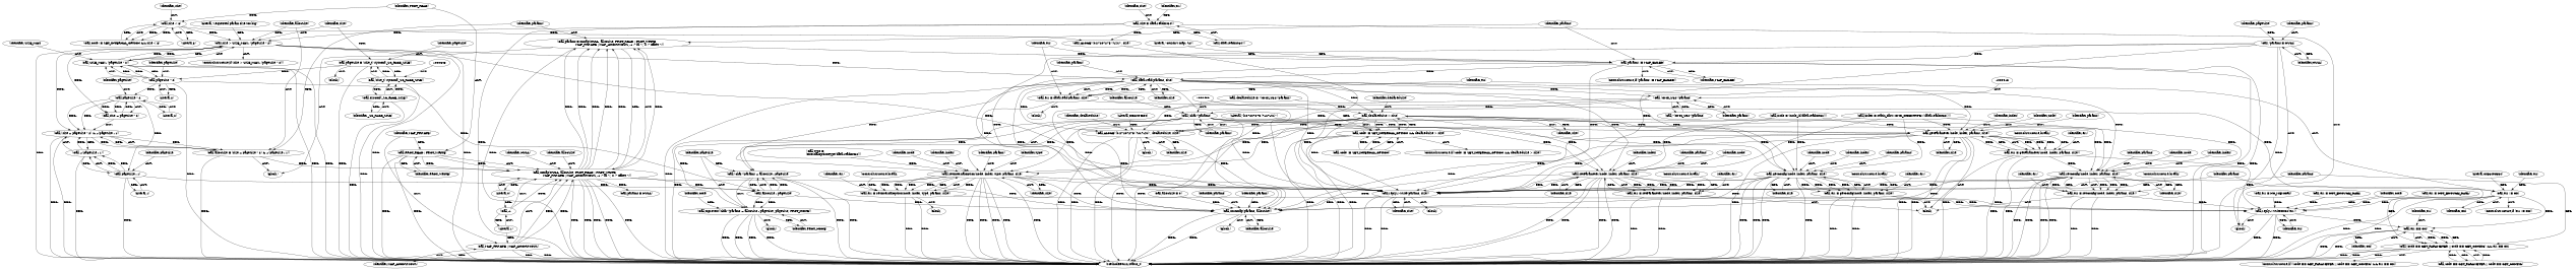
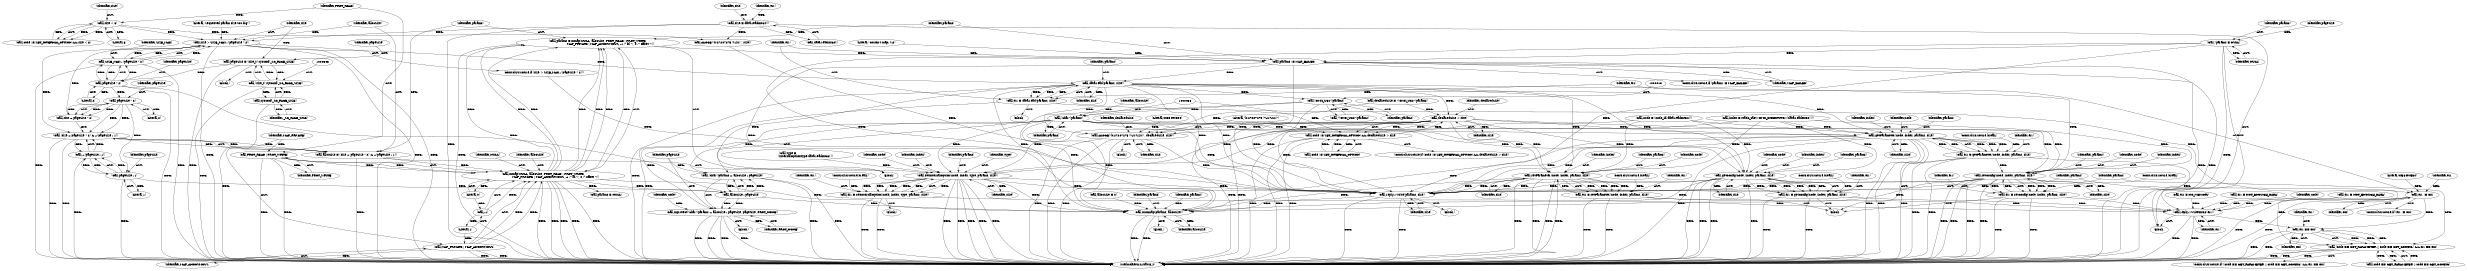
  digraph {
    n1 [label="(Call,data.read(params, size))"]
    n2 [label="(Call,err = data.read(params, size))"]
    n3 [label="(Call,(OMX_U32*)params)"]
    n4 [label="(Call,getParameter(node, index, params, size))"]
    n5 [label="(Call,reply->write(params, size))"]
    n6 [label="(Call,munmap(params, allocSize))"]
    n7 [label="(Call,setParameter(node, index, params, size))"]
    n8 [label="(Call,getConfig(node, index, params, size))"]
    n9 [label="(Call,setConfig(node, index, params, size))"]
    n10 [label="(Call,setInternalOption(node, index, type, params, size))"]
    n11 [label="(Call,declaredSize > size)"]
    n12 [label="(Call,ALOGE(\"b/27207275 (%u/%zu)\", declaredSize, size))"]
    n13 [label="(MethodReturn,status_t)"]
    n14 [label="(Identifier,size)"]
    n15 [label="(Call,err != OK)"]
    n16 [label="(Block,)"]
    n17 [label="(Call,(char*)params)"]
    n18 [label="(Call,*(OMX_U32*)params)"]
    n19 [label="(Identifier,params)"]
    n20 [label="(Call,err = getParameter(node, index, params, size))"]
    n21 [label="(Identifier,size)"]
    n22 [label="(Identifier,size)"]
    n23 [label="(Block,)"]
    n24 [label="(Identifier,allocSize)"]
    n25 [label="(Block,)"]
    n26 [label="(Call,err = setParameter(node, index, params, size))"]
    n27 [label="(Identifier,size)"]
    n28 [label="(Call,err = getConfig(node, index, params, size))"]
    n29 [label="(Identifier,size)"]
    n30 [label="(Call,err = setConfig(node, index, params, size))"]
    n31 [label="(Identifier,size)"]
    n32 [label="(Call,err = setInternalOption(node, index, type, params, size))"]
    n33 [label="(Identifier,size)"]
    n34 [label="(Call,code != SET_INTERNAL_OPTION && declaredSize > size)"]
    n35 [label="(Identifier,size)"]
    n36 [label="(Identifier,size)"]
    n37 [label="(Block,)"]
    n38 [label="(Call,params != MAP_FAILED)"]
    n39 [label="(ControlStructure,if (params != MAP_FAILED))"]
    n40 [label="(Identifier,MAP_FAILED)"]
    n41 [label="(Call,*params = NULL)"]
    n42 [label="(Identifier,NULL)"]
    n43 [label="(Block,)"]
    n44 [label="(Call,params = mmap(NULL, allocSize, PROT_READ | PROT_WRITE,\n                            MAP_PRIVATE | MAP_ANONYMOUS, -1 /* fd */, 0 /* offset */))"]
    n45 [label="(Call,mmap(NULL, allocSize, PROT_READ | PROT_WRITE,\n                            MAP_PRIVATE | MAP_ANONYMOUS, -1 /* fd */, 0 /* offset */))"]
    n46 [label="(Block,)"]
    n47 [label="(Literal,0)"]
    n48 [label="(Call,params = NULL)"]
    n49 [label="(Call,allocSize - pageSize)"]
    n50 [label="(Call,-1)"]
    n51 [label="(Call,mprotect((char*)params + allocSize - pageSize, pageSize, PROT_NONE))"]
    n52 [label="(Call,(char*)params + allocSize - pageSize)"]
    n53 [label="(Call,allocSize = (size + pageSize * 2) & ~(pageSize - 1))"]
    n54 [label="(Call,(size + pageSize * 2) & ~(pageSize - 1))"]
    n55 [label="(Call,~(pageSize - 1))"]
    n56 [label="(Call,pageSize - 1)"]
    n57 [label="(Call,size > SIZE_MAX - (pageSize * 2))"]
    n58 [label="(Call,SIZE_MAX - (pageSize * 2))"]
    n59 [label="(Call,size + pageSize * 2)"]
    n60 [label="(ControlStructure,if (size > SIZE_MAX - (pageSize * 2)))"]
    n61 [label="(Call,pageSize * 2)"]
    n62 [label="(Call,pageSize * 2)"]
    n63 [label="(Call,size < 8)"]
    n64 [label="(Call,code != SET_INTERNAL_OPTION && size < 8)"]
    n65 [label="(Call,ALOGE(\"b/27207275 (%zu)\", size))"]
    n66 [label="(Literal,8)"]
    n67 [label="(Call,size = data.readInt64())"]
    n68 [label="(Call,data.readInt64())"]
    n69 [label="(Literal,2)"]
    n70 [label="(Literal,2)"]
    n71 [label="(Call,pageSize = (size_t) sysconf(_SC_PAGE_SIZE))"]
    n72 [label="(Call,(size_t) sysconf(_SC_PAGE_SIZE))"]
    n73 [label="(Block,)"]
    n74 [label="(Call,sysconf(_SC_PAGE_SIZE))"]
    n75 [label="(Identifier,_SC_PAGE_SIZE)"]
    n76 [label="(Literal,1)"]
    n77 [label="(Call,PROT_READ | PROT_WRITE)"]
    n78 [label="(Identifier,PROT_WRITE)"]
    n79 [label="(Call,MAP_PRIVATE | MAP_ANONYMOUS)"]
    n80 [label="(Identifier,MAP_ANONYMOUS)"]
    n81 [label="(Literal,1)"]
    n82 [label="(Call,reply->writeInt32(err))"]
    n83 [label="(Call,err == OK)"]
    n84 [label="(Identifier,OK)"]
    n85 [label="(ControlStructure,if (err != OK))"]
    n86 [label="(Identifier,err)"]
    n87 [label="(Call,(code == GET_PARAMETER || code == GET_CONFIG) && err == OK)"]
    n88 [label="(Identifier,OK)"]
    n89 [label="(ControlStructure,if ((code == GET_PARAMETER || code == GET_CONFIG) && err == OK))"]
    n90 [label="(Call,code == GET_PARAMETER || code == GET_CONFIG)"]
    n91 [label="(Identifier,params)"]
    n92 [label="(Block,)"]
    n93 [label="(Identifier,PROT_NONE)"]
    n94 [label="(Block,)"]
    n95 [label="(Block,)"]
    n96 [label="(Call,code != SET_INTERNAL_OPTION)"]
    n97 [label="(ControlStructure,if (code != SET_INTERNAL_OPTION && declaredSize > size))"]
    n98 [label="(Identifier,index)"]
    n99 [label="(Identifier,params)"]
    n100 [label="(Identifier,params)"]
    n101 [label="(Call,err = NO_MEMORY)"]
    n102 [label="(Identifier,size)"]
    n103 [label="(Identifier,params)"]
    n104 [label="(Identifier,NULL)"]
    n105 [label="(Call,index = static_cast<OMX_INDEXTYPE>(data.readInt32()))"]
    n106 [label="(Identifier,err)"]
    n107 [label="(Identifier,params)"]
    n108 [label="(Identifier,pageSize)"]
    n109 [label="(Identifier,err)"]
    n110 [label="(Identifier,declaredSize)"]
    n111 [label="(ControlStructure,break;)"]
    n112 [label="(Identifier,type)"]
    n113 [label="(Call,type =\n                                        (InternalOptionType)data.readInt32())"]
    n114 [label="(Identifier,pageSize)"]
    n115 [label="(Literal,\"b/27207275 (%u/%zu)\")"]
    n116 [label="(Identifier,allocSize)"]
    n117 [label="(Identifier,pageSize)"]
    n118 [label="(Identifier,index)"]
    n119 [label="(Call,allocSize = 0)"]
    n120 [label="(Identifier,node)"]
    n121 [label="(Identifier,node)"]
    n122 [label="(Call,err = NOT_ENOUGH_DATA)"]
    n123 [label="(Identifier,node)"]
    n124 [label="(Identifier,err)"]
    n125 [label="(ControlStructure,break;)"]
    n126 [label="(ControlStructure,break;)"]
    n127 [label="(Identifier,size)"]
    n128 [label="(Identifier,SIZE_MAX)"]
    n129 [label="(Identifier,allocSize)"]
    n130 [label="(Literal,\"requested param size too big\")"]
    n131 [label="(Identifier,params)"]
    n132 [label="(Identifier,node)"]
    n133 [label="(Identifier,PROT_READ)"]
    n134 [label="(Identifier,declaredSize)"]
    n135 [label="(Identifier,params)"]
    n136 [label="(Identifier,pageSize)"]
    n137 [label="(Identifier,index)"]
    n138 [label="(Literal,0x534e4554)"]
    n139 [label="(ControlStructure,break;)"]
    n140 [label="(Identifier,params)"]
    n141 [label="(Identifier,code)"]
    n142 [label="(Identifier,pageSize)"]
    n143 [label="(Identifier,err)"]
    n144 [label="(Identifier,params)"]
    n145 [label="(Identifier,params)"]
    n146 [label="(Identifier,err)"]
    n147 [label="(Identifier,err)"]
    n148 [label="(Identifier,err)"]
    n149 [label="(Identifier,node)"]
    n150 [label="(Identifier,code)"]
    n151 [label="(Identifier,params)"]
    n152 [label="(Identifier,err)"]
    n153 [label="(Literal,0x534e4554)"]
    n154 [label="(Identifier,pageSize)"]
    n155 [label="(ControlStructure,break;)"]
    n156 [label="(Call,err = NOT_ENOUGH_DATA)"]
    n157 [label="(Identifier,params)"]
    n158 [label="(Identifier,err)"]
    n159 [label="(Identifier,err)"]
    n160 [label="(Literal,\"couldn't map: %s\")"]
    n161 [label="(Identifier,allocSize)"]
    n162 [label="(Identifier,params)"]
    n163 [label="(Identifier,size)"]
    n164 [label="(Identifier,index)"]
    n165 [label="(Identifier,params)"]
    n166 [label="(Call,declaredSize = *(OMX_U32*)params)"]
    n167 [label="(Identifier,MAP_PRIVATE)"]
    n168 [label="(Identifier,index)"]
    n169 [label="(Call,node = (node_id)data.readInt32())"]
    1000343
    1000413
    1000436
    n1 -> n2 [label="AST: "]
    n1 -> n2 [label="DDG: "]
    n1 -> n2 [label="DDG: "]
    n1 -> n3 [label="DDG: "]
    n1 -> n4 [label="DDG: "]
    n1 -> n5 [label="DDG: "]
    n1 -> n5 [label="DDG: "]
    n1 -> n6 [label="DDG: "]
    n1 -> n7 [label="DDG: "]
    n1 -> n8 [label="DDG: "]
    n1 -> n9 [label="DDG: "]
    n1 -> n10 [label="DDG: "]
    n1 -> n11 [label="DDG: "]
    n1 -> n12 [label="DDG: "]
    n1 -> n13 [label="DDG: "]
    n1 -> n14 [label="CFG: "]
    n2 -> n1 [label="CFG: "]
    n2 -> n13 [label="DDG: "]
    n2 -> n15 [label="DDG: "]
    n2 -> n16 [label="AST: "]
    n3 -> n5 [label="DDG: "]
    n3 -> n6 [label="DDG: "]
    n3 -> n17 [label="DDG: "]
    n3 -> n18 [label="AST: "]
    n3 -> n19 [label="CFG: "]
    n4 -> n5 [label="DDG: "]
    n4 -> n5 [label="DDG: "]
    n4 -> n6 [label="DDG: "]
    n4 -> n13 [label="DDG: "]
    n4 -> n13 [label="DDG: "]
    n4 -> n13 [label="DDG: "]
    n4 -> n13 [label="DDG: "]
    n4 -> n20 [label="AST: "]
    n4 -> n20 [label="DDG: "]
    n4 -> n20 [label="DDG: "]
    n4 -> n20 [label="DDG: "]
    n4 -> n20 [label="DDG: "]
    n4 -> n21 [label="CFG: "]
    n5 -> n6 [label="DDG: "]
    n5 -> n13 [label="DDG: "]
    n5 -> n13 [label="DDG: "]
    n5 -> n22 [label="CFG: "]
    n5 -> n23 [label="AST: "]
    n6 -> n13 [label="DDG: "]
    n6 -> n13 [label="DDG: "]
    n6 -> n24 [label="CFG: "]
    n6 -> n25 [label="AST: "]
    n7 -> n5 [label="DDG: "]
    n7 -> n5 [label="DDG: "]
    n7 -> n6 [label="DDG: "]
    n7 -> n13 [label="DDG: "]
    n7 -> n13 [label="DDG: "]
    n7 -> n13 [label="DDG: "]
    n7 -> n13 [label="DDG: "]
    n7 -> n26 [label="AST: "]
    n7 -> n26 [label="DDG: "]
    n7 -> n26 [label="DDG: "]
    n7 -> n26 [label="DDG: "]
    n7 -> n26 [label="DDG: "]
    n7 -> n27 [label="CFG: "]
    n8 -> n5 [label="DDG: "]
    n8 -> n5 [label="DDG: "]
    n8 -> n6 [label="DDG: "]
    n8 -> n13 [label="DDG: "]
    n8 -> n13 [label="DDG: "]
    n8 -> n13 [label="DDG: "]
    n8 -> n13 [label="DDG: "]
    n8 -> n28 [label="AST: "]
    n8 -> n28 [label="DDG: "]
    n8 -> n28 [label="DDG: "]
    n8 -> n28 [label="DDG: "]
    n8 -> n28 [label="DDG: "]
    n8 -> n29 [label="CFG: "]
    n9 -> n5 [label="DDG: "]
    n9 -> n5 [label="DDG: "]
    n9 -> n6 [label="DDG: "]
    n9 -> n13 [label="DDG: "]
    n9 -> n13 [label="DDG: "]
    n9 -> n13 [label="DDG: "]
    n9 -> n13 [label="DDG: "]
    n9 -> n30 [label="AST: "]
    n9 -> n30 [label="DDG: "]
    n9 -> n30 [label="DDG: "]
    n9 -> n30 [label="DDG: "]
    n9 -> n30 [label="DDG: "]
    n9 -> n31 [label="CFG: "]
    n10 -> n5 [label="DDG: "]
    n10 -> n5 [label="DDG: "]
    n10 -> n6 [label="DDG: "]
    n10 -> n13 [label="DDG: "]
    n10 -> n13 [label="DDG: "]
    n10 -> n13 [label="DDG: "]
    n10 -> n13 [label="DDG: "]
    n10 -> n13 [label="DDG: "]
    n10 -> n32 [label="AST: "]
    n10 -> n32 [label="DDG: "]
    n10 -> n32 [label="DDG: "]
    n10 -> n32 [label="DDG: "]
    n10 -> n32 [label="DDG: "]
    n10 -> n32 [label="DDG: "]
    n10 -> n33 [label="CFG: "]
    n11 -> n4 [label="DDG: "]
    n11 -> n5 [label="DDG: "]
    n11 -> n7 [label="DDG: "]
    n11 -> n8 [label="DDG: "]
    n11 -> n9 [label="DDG: "]
    n11 -> n10 [label="DDG: "]
    n11 -> n12 [label="DDG: "]
    n11 -> n12 [label="DDG: "]
    n11 -> n13 [label="DDG: "]
    n11 -> n13 [label="DDG: "]
    n11 -> n34 [label="AST: "]
    n11 -> n34 [label="DDG: "]
    n11 -> n34 [label="DDG: "]
    n11 -> n35 [label="CFG: "]
    n12 -> n5 [label="DDG: "]
    n12 -> n13 [label="DDG: "]
    n12 -> n13 [label="DDG: "]
    n12 -> n13 [label="DDG: "]
    n12 -> n36 [label="CFG: "]
    n12 -> n37 [label="AST: "]
    n14 -> n1 [label="AST: "]
    n15 -> n13 [label="DDG: "]
    n15 -> n13 [label="DDG: "]
    n15 -> n82 [label="DDG: "]
    n15 -> n83 [label="DDG: "]
    n15 -> n84 [label="CFG: "]
    n15 -> n85 [label="AST: "]
    n17 -> n4 [label="DDG: "]
    n17 -> n5 [label="DDG: "]
    n17 -> n6 [label="DDG: "]
    n17 -> n7 [label="DDG: "]
    n17 -> n8 [label="DDG: "]
    n17 -> n9 [label="DDG: "]
    n17 -> n10 [label="DDG: "]
    n17 -> n51 [label="DDG: "]
    n17 -> n52 [label="AST: "]
    n17 -> n52 [label="DDG: "]
    n17 -> n91 [label="CFG: "]
    n18 -> n3 [label="CFG: "]
    n19 -> n3 [label="AST: "]
    n20 -> n4 [label="CFG: "]
    n20 -> n9 [label="DDG: "]
    n20 -> n13 [label="DDG: "]
    n20 -> n13 [label="DDG: "]
    n20 -> n82 [label="DDG: "]
    n20 -> n94 [label="AST: "]
    n21 -> n4 [label="AST: "]
    n22 -> n5 [label="AST: "]
    n24 -> n6 [label="AST: "]
    n26 -> n7 [label="CFG: "]
    n26 -> n13 [label="DDG: "]
    n26 -> n13 [label="DDG: "]
    n26 -> n82 [label="DDG: "]
    n26 -> n94 [label="AST: "]
    n27 -> n7 [label="AST: "]
    n28 -> n8 [label="CFG: "]
    n28 -> n13 [label="DDG: "]
    n28 -> n13 [label="DDG: "]
    n28 -> n82 [label="DDG: "]
    n28 -> n94 [label="AST: "]
    n29 -> n8 [label="AST: "]
    n30 -> n9 [label="CFG: "]
    n30 -> n13 [label="DDG: "]
    n30 -> n13 [label="DDG: "]
    n30 -> n82 [label="DDG: "]
    n30 -> n94 [label="AST: "]
    n31 -> n9 [label="AST: "]
    n32 -> n10 [label="CFG: "]
    n32 -> n13 [label="DDG: "]
    n32 -> n13 [label="DDG: "]
    n32 -> n82 [label="DDG: "]
    n32 -> n95 [label="AST: "]
    n33 -> n10 [label="AST: "]
    n34 -> n11 [label="CFG: "]
    n34 -> n13 [label="DDG: "]
    n34 -> n13 [label="DDG: "]
    n34 -> n13 [label="DDG: "]
    n34 -> n96 [label="CFG: "]
    n34 -> n97 [label="AST: "]
    n35 -> n11 [label="AST: "]
    n36 -> n12 [label="AST: "]
    n38 -> n1 [label="DDG: "]
    n38 -> n5 [label="DDG: "]
    n38 -> n6 [label="DDG: "]
    n38 -> n13 [label="DDG: "]
    n38 -> n13 [label="DDG: "]
    n38 -> n39 [label="AST: "]
    n38 -> n40 [label="CFG: "]
    n40 -> n38 [label="AST: "]
    n41 -> n5 [label="DDG: "]
    n41 -> n6 [label="DDG: "]
    n41 -> n13 [label="DDG: "]
    n41 -> n38 [label="DDG: "]
    n41 -> n42 [label="CFG: "]
    n41 -> n43 [label="AST: "]
    n42 -> n41 [label="AST: "]
    n44 -> n13 [label="DDG: "]
    n44 -> n38 [label="DDG: "]
    n44 -> n45 [label="CFG: "]
    n44 -> n46 [label="AST: "]
    n45 -> n6 [label="DDG: "]
    n45 -> n13 [label="DDG: "]
    n45 -> n13 [label="DDG: "]
    n45 -> n13 [label="DDG: "]
    n45 -> n13 [label="DDG: "]
    n45 -> n13 [label="DDG: "]
    n45 -> n44 [label="AST: "]
    n45 -> n44 [label="DDG: "]
    n45 -> n44 [label="DDG: "]
    n45 -> n44 [label="DDG: "]
    n45 -> n44 [label="DDG: "]
    n45 -> n44 [label="DDG: "]
    n45 -> n44 [label="DDG: "]
    n45 -> n47 [label="CFG: "]
    n45 -> n48 [label="DDG: "]
    n45 -> n49 [label="DDG: "]
    n47 -> n45 [label="AST: "]
    n47 -> n50 [label="CFG: "]
    n49 -> n6 [label="DDG: "]
    n49 -> n51 [label="DDG: "]
    n49 -> n51 [label="DDG: "]
    n49 -> n52 [label="AST: "]
    n49 -> n52 [label="DDG: "]
    n49 -> n52 [label="DDG: "]
    n50 -> n45 [label="AST: "]
    n50 -> n45 [label="DDG: "]
    n50 -> n81 [label="CFG: "]
    n51 -> n13 [label="DDG: "]
    n51 -> n13 [label="DDG: "]
    n51 -> n13 [label="DDG: "]
    n51 -> n13 [label="DDG: "]
    n51 -> n92 [label="AST: "]
    n51 -> n93 [label="CFG: "]
    n52 -> n13 [label="DDG: "]
    n52 -> n13 [label="DDG: "]
    n52 -> n49 [label="CFG: "]
    n52 -> n51 [label="AST: "]
    n53 -> n13 [label="DDG: "]
    n53 -> n45 [label="DDG: "]
    n53 -> n46 [label="AST: "]
    n53 -> n54 [label="CFG: "]
    n54 -> n13 [label="DDG: "]
    n54 -> n13 [label="DDG: "]
    n54 -> n53 [label="AST: "]
    n54 -> n53 [label="DDG: "]
    n54 -> n53 [label="DDG: "]
    n54 -> n55 [label="CFG: "]
    n55 -> n13 [label="DDG: "]
    n55 -> n54 [label="AST: "]
    n55 -> n54 [label="DDG: "]
    n55 -> n56 [label="CFG: "]
    n56 -> n13 [label="DDG: "]
    n56 -> n49 [label="DDG: "]
    n56 -> n55 [label="AST: "]
    n56 -> n55 [label="DDG: "]
    n56 -> n55 [label="DDG: "]
    n56 -> n76 [label="CFG: "]
    n57 -> n1 [label="DDG: "]
-   n57 -> n5 [label="DDG: "]
+   n60 -> n5 [label="DDG: "]
    n57 -> n13 [label="DDG: "]
    n57 -> n13 [label="DDG: "]
    n57 -> n13 [label="DDG: "]
    n57 -> n54 [label="DDG: "]
    n57 -> n58 [label="CFG: "]
    n57 -> n59 [label="DDG: "]
    n57 -> n60 [label="AST: "]
    n58 -> n13 [label="DDG: "]
    n58 -> n13 [label="DDG: "]
    n58 -> n57 [label="AST: "]
    n58 -> n57 [label="DDG: "]
    n58 -> n57 [label="DDG: "]
    n58 -> n61 [label="CFG: "]
    n59 -> n54 [label="AST: "]
    n59 -> n62 [label="CFG: "]
    n61 -> n13 [label="DDG: "]
    n61 -> n49 [label="DDG: "]
    n61 -> n58 [label="AST: "]
    n61 -> n58 [label="DDG: "]
    n61 -> n58 [label="DDG: "]
    n61 -> n62 [label="DDG: "]
    n61 -> n69 [label="CFG: "]
    n62 -> n54 [label="DDG: "]
    n62 -> n54 [label="DDG: "]
    n62 -> n56 [label="DDG: "]
    n62 -> n59 [label="AST: "]
    n62 -> n59 [label="DDG: "]
    n62 -> n59 [label="DDG: "]
    n62 -> n70 [label="CFG: "]
    n63 -> n57 [label="DDG: "]
    n63 -> n64 [label="AST: "]
    n63 -> n64 [label="DDG: "]
    n63 -> n64 [label="DDG: "]
    n63 -> n65 [label="DDG: "]
    n63 -> n66 [label="CFG: "]
    n64 -> n63 [label="CFG: "]
    n65 -> n5 [label="DDG: "]
    n66 -> n63 [label="AST: "]
    n67 -> n13 [label="DDG: "]
    n67 -> n43 [label="AST: "]
    n67 -> n57 [label="DDG: "]
    n67 -> n65 [label="DDG: "]
    n67 -> n68 [label="CFG: "]
    n68 -> n67 [label="AST: "]
    n69 -> n61 [label="AST: "]
    n70 -> n62 [label="AST: "]
    n71 -> n13 [label="DDG: "]
    n71 -> n61 [label="DDG: "]
    n71 -> n72 [label="CFG: "]
    n71 -> n73 [label="AST: "]
    n72 -> n13 [label="DDG: "]
    n72 -> n71 [label="AST: "]
    n72 -> n71 [label="DDG: "]
    n72 -> n74 [label="CFG: "]
    n74 -> n13 [label="DDG: "]
    n74 -> n72 [label="AST: "]
    n74 -> n72 [label="DDG: "]
    n74 -> n75 [label="CFG: "]
    n75 -> n74 [label="AST: "]
    n76 -> n56 [label="AST: "]
    n77 -> n13 [label="DDG: "]
    n77 -> n13 [label="DDG: "]
    n77 -> n45 [label="AST: "]
    n77 -> n45 [label="DDG: "]
    n77 -> n45 [label="DDG: "]
    n77 -> n78 [label="CFG: "]
    n78 -> n77 [label="AST: "]
    n79 -> n13 [label="DDG: "]
    n79 -> n13 [label="DDG: "]
    n79 -> n45 [label="AST: "]
    n79 -> n45 [label="DDG: "]
    n79 -> n45 [label="DDG: "]
    n79 -> n80 [label="CFG: "]
    n80 -> n79 [label="AST: "]
    n81 -> n50 [label="AST: "]
    n81 -> n79 [label="CFG: "]
    n82 -> n13 [label="DDG: "]
    n82 -> n13 [label="DDG: "]
    n82 -> n43 [label="AST: "]
    n82 -> n83 [label="DDG: "]
    n82 -> n86 [label="CFG: "]
    n83 -> n13 [label="DDG: "]
    n83 -> n13 [label="DDG: "]
    n83 -> n87 [label="AST: "]
    n83 -> n87 [label="DDG: "]
    n83 -> n87 [label="DDG: "]
    n83 -> n88 [label="CFG: "]
    n84 -> n15 [label="AST: "]
    n86 -> n82 [label="AST: "]
    n87 -> n13 [label="DDG: "]
    n87 -> n13 [label="DDG: "]
    n87 -> n13 [label="DDG: "]
    n87 -> n83 [label="CFG: "]
    n87 -> n89 [label="AST: "]
    n87 -> n90 [label="CFG: "]
    n88 -> n83 [label="AST: "]
    n90 -> n87 [label="AST: "]
    n90 -> n87 [label="DDG: "]
    n90 -> n87 [label="DDG: "]
    n91 -> n17 [label="AST: "]
    n93 -> n51 [label="AST: "]
    n96 -> n34 [label="AST: "]
    n96 -> n34 [label="DDG: "]
    n96 -> n34 [label="DDG: "]
    n98 -> n10 [label="AST: "]
    n99 -> n41 [label="AST: "]
    n100 -> n9 [label="AST: "]
    n101 -> n82 [label="DDG: "]
    n102 -> n57 [label="AST: "]
    n102 -> n71 [label="CFG: "]
    n103 -> n7 [label="AST: "]
    n104 -> n45 [label="AST: "]
    n105 -> n4 [label="DDG: "]
    n105 -> n7 [label="DDG: "]
    n105 -> n8 [label="DDG: "]
    n105 -> n9 [label="DDG: "]
    n105 -> n10 [label="DDG: "]
    n106 -> n2 [label="CFG: "]
    n106 -> n15 [label="AST: "]
    n107 -> n10 [label="AST: "]
    n108 -> n51 [label="AST: "]
    n108 -> n52 [label="CFG: "]
    n109 -> n67 [label="CFG: "]
    n110 -> n11 [label="AST: "]
    n111 -> n28 [label="CFG: "]
    n112 -> n10 [label="AST: "]
    n113 -> n10 [label="DDG: "]
    n114 -> n61 [label="AST: "]
    n115 -> n12 [label="AST: "]
    n115 -> n34 [label="CFG: "]
    n116 -> n45 [label="AST: "]
    n117 -> n56 [label="AST: "]
    n118 -> n4 [label="AST: "]
    n119 -> n6 [label="DDG: "]
    n120 -> n7 [label="AST: "]
    n121 -> n10 [label="AST: "]
    n122 -> n82 [label="DDG: "]
    n123 -> n9 [label="AST: "]
    n124 -> n32 [label="AST: "]
    n125 -> n30 [label="CFG: "]
    n126 -> n20 [label="CFG: "]
    n127 -> n67 [label="AST: "]
    n128 -> n58 [label="AST: "]
    n129 -> n53 [label="AST: "]
    n129 -> n57 [label="CFG: "]
    n130 -> n57 [label="CFG: "]
    n131 -> n38 [label="AST: "]
    n131 -> n44 [label="CFG: "]
    n132 -> n8 [label="AST: "]
    n133 -> n63 [label="DDG: "]
    n133 -> n77 [label="AST: "]
    n134 -> n12 [label="AST: "]
    n135 -> n5 [label="AST: "]
    n135 -> n87 [label="CFG: "]
    n136 -> n41 [label="CFG: "]
    n137 -> n7 [label="AST: "]
    n138 -> n15 [label="CFG: "]
    n139 -> n26 [label="CFG: "]
    n140 -> n1 [label="AST: "]
    n141 -> n51 [label="CFG: "]
    n142 -> n71 [label="AST: "]
    n143 -> n26 [label="AST: "]
    n144 -> n6 [label="AST: "]
    n145 -> n5 [label="CFG: "]
    n145 -> n87 [label="CFG: "]
    n146 -> n30 [label="AST: "]
    n147 -> n20 [label="AST: "]
    n148 -> n2 [label="AST: "]
    n148 -> n38 [label="CFG: "]
    n149 -> n4 [label="AST: "]
    n150 -> n82 [label="CFG: "]
    n151 -> n6 [label="CFG: "]
    n152 -> n28 [label="AST: "]
    n153 -> n12 [label="CFG: "]
    n154 -> n62 [label="AST: "]
    n155 -> n32 [label="CFG: "]
    n156 -> n82 [label="DDG: "]
    n157 -> n44 [label="AST: "]
    n157 -> n53 [label="CFG: "]
    n158 -> n15 [label="CFG: "]
    n159 -> n83 [label="AST: "]
    n160 -> n38 [label="CFG: "]
    n161 -> n17 [label="CFG: "]
    n162 -> n4 [label="AST: "]
    n163 -> n63 [label="AST: "]
    n164 -> n8 [label="AST: "]
    n165 -> n8 [label="AST: "]
    n166 -> n11 [label="DDG: "]
    n166 -> n12 [label="DDG: "]
    n167 -> n77 [label="CFG: "]
    n167 -> n79 [label="AST: "]
    n168 -> n9 [label="AST: "]
    n169 -> n4 [label="DDG: "]
    n169 -> n7 [label="DDG: "]
    n169 -> n8 [label="DDG: "]
    n169 -> n10 [label="DDG: "]
    1000343 -> n72 [label="AST: "]
    1000413 -> n3 [label="AST: "]
    1000436 -> n17 [label="AST: "]
    1000436 -> n34 [label="CFG: "]
  }
